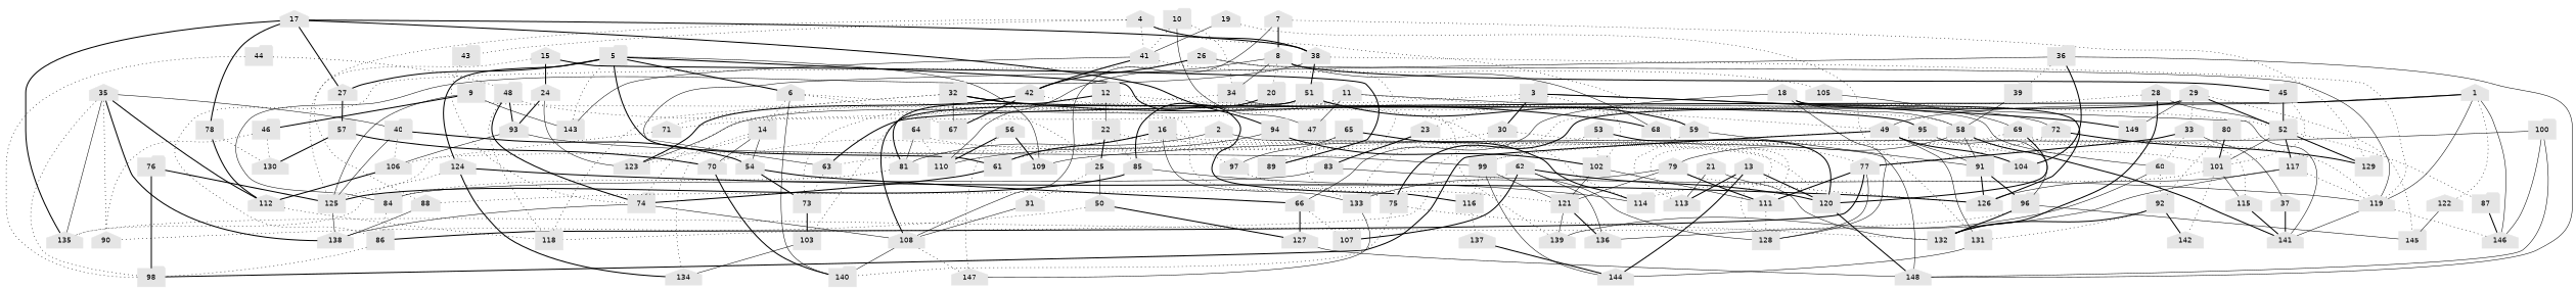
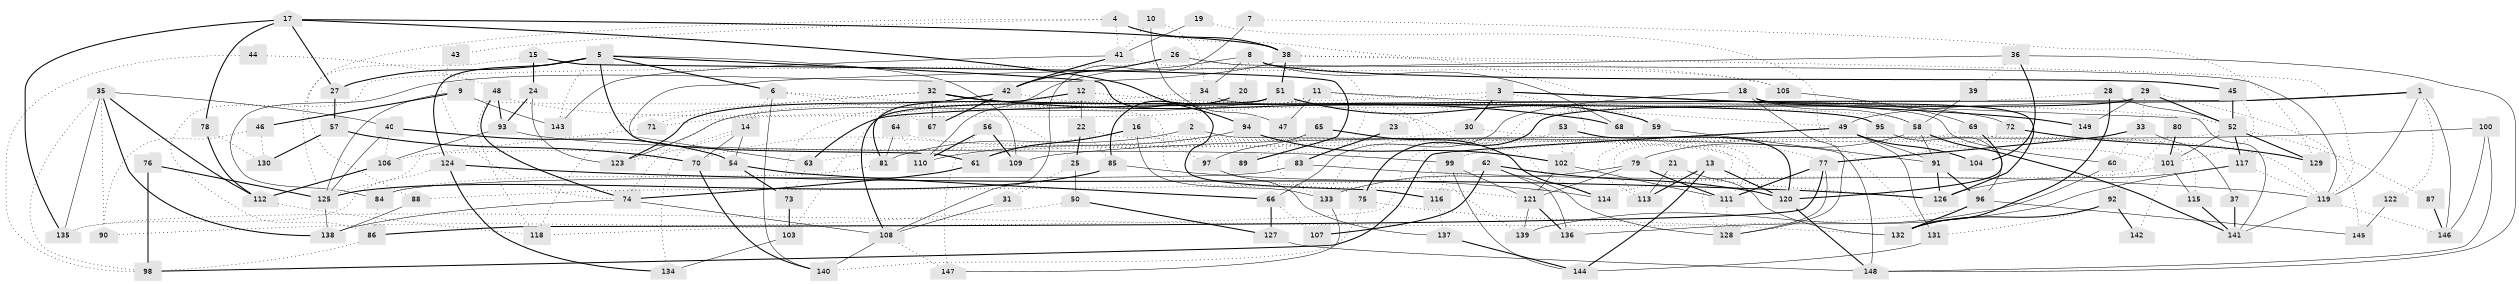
  graph {
    fontname="DejaVu Sans"
    node [color=gray90 fontname="DejaVu Sans" shape=house style=filled]
    edge [fontname="DejaVu Sans" style=dotted]
    1
    49
    63
    119
    122
    146
    131 [shape=folder]
    98 [shape=folder]
    104
    91 [shape=folder]
    99 [shape=folder]
    73 [shape=folder]
    141
    145 [shape=folder]
    2
    81
    148
    31
    108
    84 [shape=folder]
    3 [shape=folder]
    23
    30
    102 [shape=folder]
    103 [shape=folder]
    149 [shape=folder]
    133 [shape=folder]
    83
    111
    121 [shape=folder]
    134
    4
    38
    41
    43 [shape=folder]
    59
    88
    51 [shape=folder]
    105
    143 [shape=folder]
    42
    74 [shape=folder]
    113
    138
    5 [shape=folder]
    6
    27
    61 [shape=folder]
    109
    116 [shape=folder]
    124
    14 [shape=folder]
    25
    67 [shape=folder]
    140 [shape=folder]
    57 [shape=folder]
    137
    135
    126
    54
    70
    123
    50
    7
    8
    129 [shape=folder]
    20 [shape=folder]
    34 [shape=folder]
    45 [shape=folder]
    68
    110 [shape=folder]
    147
    85
    60
    52 [shape=folder]
    101 [shape=folder]
    77
    9 [shape=folder]
    46 [shape=folder]
    75 [shape=folder]
    125 [shape=folder]
    90
    130
    132 [shape=folder]
    10 [shape=folder]
    47 [shape=folder]
    11
    71
    72
    12 [shape=folder]
    22 [shape=folder]
    58
    120 [shape=folder]
    79
    13
    144
    66
    15
    24
    89 [shape=folder]
    93
    16 [shape=folder]
    97
    128 [shape=folder]
    17
    78 [shape=folder]
    94 [shape=folder]
    112
    18
    127
    107 [shape=folder]
    19
    114 [shape=folder]
    21
    106
    26
    86 [shape=folder]
    37
    28
    87 [shape=folder]
    117 [shape=folder]
    29
    33
    32 [shape=folder]
    95
    118 [shape=folder]
    96 [shape=folder]
    139
    92 [shape=folder]
    35
    40 [shape=folder]
    36 [shape=folder]
    39 [shape=folder]
    69
    115
    44 [shape=folder]
    48 [shape=folder]
    142
    136
    53
    76 [shape=folder]
    56
    62
    64 [shape=folder]
    65 [shape=folder]
    80 [shape=folder]
    100 [shape=folder]
    1 -- 49 [style=solid]
    1 -- 63 [style=bold]
    1 -- 119 [style=solid]
    1 -- 122
    1 -- 146 [style=solid]
    49 -- 131 [style=solid]
    49 -- 98 [style=bold]
    49 -- 104 [style=bold]
    49 -- 91 [style=solid]
    49 -- 99
    63 -- 73
    119 -- 146
    119 -- 141 [style=solid]
    122 -- 145 [style=solid]
    131 -- 144 [style=solid]
    91 -- 126 [style=bold]
    91 -- 96 [style=bold]
    99 -- 121 [style=solid]
    99 -- 116
    99 -- 144 [style=solid]
    73 -- 103 [style=bold]
    2 -- 81 [style=solid]
    2 -- 148 [style=solid]
    81 -- 84
    31 -- 108 [style=solid]
    108 -- 140 [style=solid]
    108 -- 147
    84 -- 86
    3 -- 141 [style=solid]
    3 -- 23
    3 -- 30 [style=bold]
    3 -- 102
    3 -- 103
    3 -- 149 [style=bold]
    23 -- 133
    23 -- 83 [style=bold]
    30 -- 63
    30 -- 111
    102 -- 111 [style=solid]
    102 -- 121 [style=solid]
    103 -- 134 [style=solid]
    133 -- 147 [style=solid]
    83 -- 119 [style=solid]
    83 -- 84 [style=solid]
    111 -- 128
    121 -- 139 [style=solid]
    121 -- 136 [style=bold]
    4 -- 38 [style=bold]
    4 -- 41
    4 -- 43
    4 -- 59
    4 -- 88
    38 -- 119
    38 -- 84 [style=solid]
    38 -- 51 [style=bold]
+   38 -- 105
    41 -- 105
    41 -- 143 [style=solid]
    41 -- 42 [style=bold]
    43 -- 74
    59 -- 91 [style=solid]
    59 -- 113
    88 -- 138 [style=solid]
    51 -- 108 [style=bold]
    51 -- 59 [style=bold]
    51 -- 123 [style=solid]
    51 -- 139
    105 -- 69 [style=solid]
    42 -- 67 [style=bold]
    42 -- 123 [style=bold]
    42 -- 52
    74 -- 108 [style=solid]
    74 -- 138 [style=solid]
    5 -- 143
    5 -- 6 [style=bold]
    5 -- 27 [style=bold]
    5 -- 61 [style=bold]
    5 -- 109 [style=solid]
    5 -- 116 [style=bold]
    5 -- 124 [style=bold]
    6 -- 14
    6 -- 25
    6 -- 67
    6 -- 140 [style=solid]
    27 -- 57 [style=bold]
    61 -- 74 [style=bold]
    116 -- 137
    124 -- 134 [style=bold]
    124 -- 135
    124 -- 126 [style=bold]
    14 -- 134
    14 -- 54 [style=solid]
    14 -- 70 [style=solid]
    14 -- 123
    25 -- 31
    25 -- 50 [style=solid]
    57 -- 70 [style=bold]
    57 -- 130 [style=bold]
    137 -- 144 [style=bold]
    54 -- 73 [style=bold]
    54 -- 66 [style=bold]
    70 -- 140 [style=bold]
    50 -- 90
    50 -- 127 [style=bold]
    7 -- 108 [style=solid]
-   7 -- 8 [style=bold]
    7 -- 129
    8 -- 20
    8 -- 34 [style=solid]
    8 -- 45 [style=bold]
    8 -- 68 [style=solid]
    8 -- 110 [style=solid]
    20 -- 85 [style=bold]
    34 -- 74
    34 -- 60 [style=solid]
    45 -- 52 [style=bold]
    45 -- 101
    68 -- 77
    85 -- 125 [style=bold]
    85 -- 114 [style=solid]
    60 -- 139 [style=solid]
    60 -- 92
    52 -- 61
    52 -- 129 [style=bold]
    52 -- 101 [style=solid]
    52 -- 87
    52 -- 117 [style=bold]
    101 -- 114
    101 -- 115 [style=solid]
    101 -- 142
    77 -- 111 [style=bold]
    77 -- 128 [style=solid]
    77 -- 86 [style=bold]
    9 -- 143 [style=solid]
    9 -- 46 [style=bold]
    9 -- 75
    9 -- 125 [style=solid]
    46 -- 90
    46 -- 130
    75 -- 140
    75 -- 132
    125 -- 138 [style=solid]
    10 -- 41
    10 -- 34
    10 -- 47 [style=solid]
    11 -- 49
    11 -- 73
    11 -- 47 [style=solid]
    11 -- 71
    11 -- 72 [style=solid]
    71 -- 125
    72 -- 129 [style=bold]
    72 -- 77
    12 -- 81 [style=bold]
    12 -- 22 [style=solid]
    12 -- 58
    22 -- 25 [style=bold]
    22 -- 85
    22 -- 120
    58 -- 91 [style=solid]
    58 -- 141 [style=bold]
    58 -- 79 [style=solid]
    120 -- 148 [style=bold]
    79 -- 133 [style=solid]
    79 -- 111 [style=bold]
    79 -- 121 [style=solid]
    79 -- 126
    13 -- 113 [style=bold]
    13 -- 120 [style=bold]
    13 -- 144 [style=bold]
    66 -- 127 [style=bold]
    66 -- 107
    15 -- 125
    15 -- 24 [style=bold]
    15 -- 89 [style=bold]
    24 -- 123 [style=solid]
    24 -- 93 [style=bold]
    93 -- 99 [style=solid]
    93 -- 106 [style=solid]
    16 -- 133 [style=solid]
    16 -- 61 [style=bold]
    16 -- 70
    16 -- 97
    16 -- 128
    97 -- 121
+   97 -- 137 [style=solid]
    17 -- 38 [style=bold]
    17 -- 27 [style=bold]
    17 -- 135 [style=bold]
    17 -- 78 [style=bold]
    17 -- 94 [style=bold]
    78 -- 130
    78 -- 112 [style=bold]
    94 -- 102 [style=bold]
    94 -- 110 [style=solid]
    112 -- 118
    18 -- 126 [style=bold]
    18 -- 58 [style=solid]
    18 -- 66 [style=solid]
    18 -- 128 [style=solid]
    127 -- 148 [style=solid]
    19 -- 131
    19 -- 41 [style=solid]
    21 -- 113 [style=solid]
    21 -- 132 [style=solid]
    106 -- 112 [style=bold]
    26 -- 119 [style=solid]
    26 -- 42 [style=bold]
    26 -- 89
    26 -- 86
    86 -- 98
    37 -- 141 [style=bold]
    28 -- 133
    28 -- 52 [style=solid]
    28 -- 132 [style=bold]
    87 -- 146 [style=bold]
    117 -- 119
    117 -- 126 [style=solid]
    117 -- 136 [style=solid]
    29 -- 145
    29 -- 149 [style=solid]
    29 -- 52 [style=bold]
    29 -- 75 [style=bold]
    29 -- 33
    33 -- 60
    33 -- 77 [style=bold]
    33 -- 37 [style=solid]
    32 -- 67 [style=solid]
    32 -- 68 [style=bold]
    32 -- 71
    32 -- 95 [style=bold]
    32 -- 118
    95 -- 113
    95 -- 101
    95 -- 96 [style=solid]
    96 -- 145 [style=solid]
    96 -- 135
    96 -- 132 [style=bold]
    92 -- 131
    92 -- 132 [style=bold]
    92 -- 142 [style=bold]
    35 -- 98
    35 -- 138 [style=bold]
    35 -- 135 [style=solid]
    35 -- 90
    35 -- 112 [style=bold]
    35 -- 40 [style=solid]
    40 -- 54 [style=bold]
    40 -- 125 [style=solid]
    40 -- 106
    36 -- 63 [style=solid]
    36 -- 104 [style=bold]
    36 -- 148 [style=solid]
    36 -- 39
    39 -- 58 [style=solid]
    69 -- 99
    69 -- 120 [style=bold]
    69 -- 115
    115 -- 141 [style=bold]
    44 -- 98
    44 -- 48
    48 -- 74 [style=bold]
    48 -- 93 [style=bold]
    48 -- 114
    48 -- 118
    53 -- 102
    53 -- 120 [style=bold]
    53 -- 118
    76 -- 98 [style=bold]
    76 -- 125 [style=bold]
    56 -- 109 [style=bold]
    56 -- 110 [style=bold]
    56 -- 147
    62 -- 88
    62 -- 120 [style=bold]
    62 -- 128 [style=solid]
    62 -- 107 [style=bold]
    62 -- 136 [style=solid]
    64 -- 119
    64 -- 81 [style=solid]
    64 -- 110
    65 -- 89
    65 -- 97 [style=solid]
    65 -- 114 [style=bold]
    65 -- 106
    80 -- 101 [style=bold]
    80 -- 92
    100 -- 146 [style=solid]
    100 -- 148 [style=solid]
    100 -- 109 [style=solid]
  }
